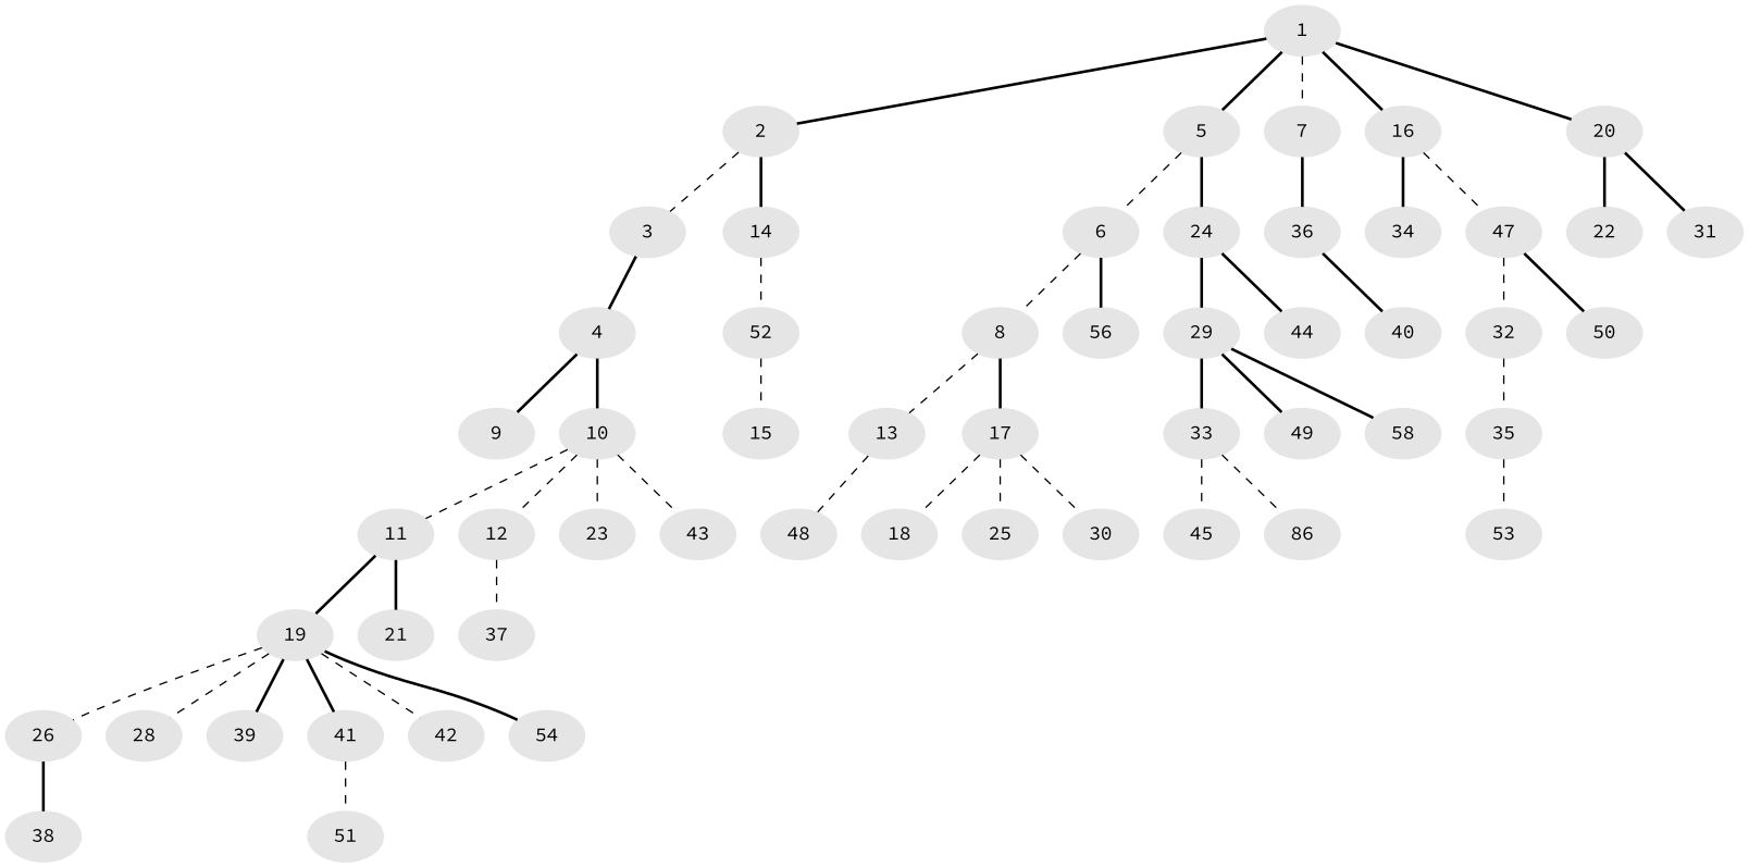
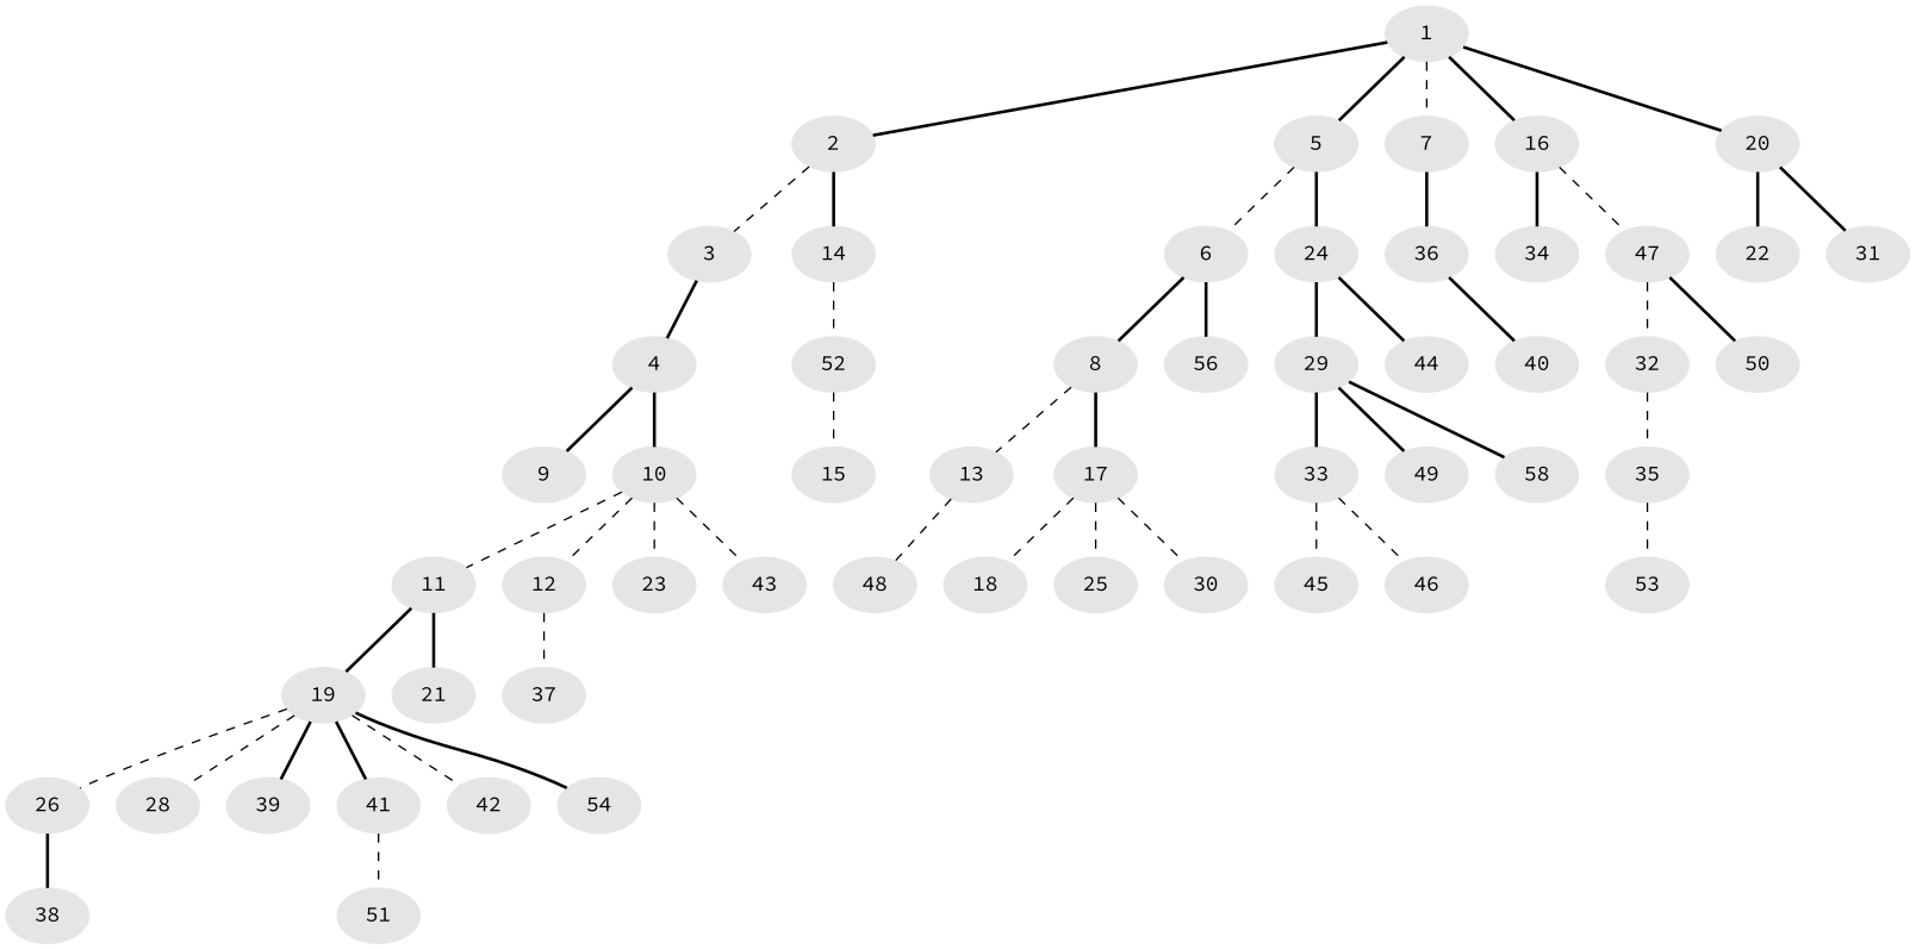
  graph {
    fontname="Source Code Pro"
    node [color=gray90 fontname="Source Code Pro" style=filled]
    edge [fontname="Source Code Pro" style=bold]
    1
    2
    5
    7
    16
    20
    3
    14
    6
    24
    36
    34
    47
    22
    31
    4
    52
    9
    10
    11
    12
    23
    43
    8
    56
    29
    44
    13
    17
    40
    48
    18
    25
    30
    19
    21
    37
    26
    28
    39
    41
    42
    54
    15
    32
    50
    38
    51
    35
    33
    49
    n52 [label=58]
    45
-   46 [label=86]
+   46
    53
    1 -- 2
    1 -- 5
    1 -- 7 [style=dashed]
    1 -- 16
    1 -- 20
    2 -- 3 [style=dashed]
    2 -- 14
    5 -- 6 [style=dashed]
    5 -- 24
    7 -- 36
    16 -- 34
    16 -- 47 [style=dashed]
    20 -- 22
    20 -- 31
    3 -- 4
    14 -- 52 [style=dashed]
-   6 -- 8 [style=dashed]
+   6 -- 8
    6 -- 56
    24 -- 29
    24 -- 44
    36 -- 40
    47 -- 32 [style=dashed]
    47 -- 50
    4 -- 9
    4 -- 10
    52 -- 15 [style=dashed]
    10 -- 11 [style=dashed]
    10 -- 12 [style=dashed]
    10 -- 23 [style=dashed]
    10 -- 43 [style=dashed]
    11 -- 19
    11 -- 21
    12 -- 37 [style=dashed]
    8 -- 13 [style=dashed]
    8 -- 17
    29 -- 33
    29 -- 49
    29 -- n52
    13 -- 48 [style=dashed]
    17 -- 18 [style=dashed]
    17 -- 25 [style=dashed]
    17 -- 30 [style=dashed]
    19 -- 26 [style=dashed]
    19 -- 28 [style=dashed]
    19 -- 39
    19 -- 41
    19 -- 42 [style=dashed]
    19 -- 54
    26 -- 38
    41 -- 51 [style=dashed]
    32 -- 35 [style=dashed]
    35 -- 53 [style=dashed]
    33 -- 45 [style=dashed]
    33 -- 46 [style=dashed]
  }
